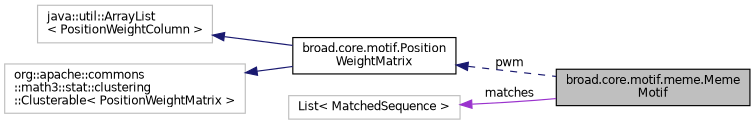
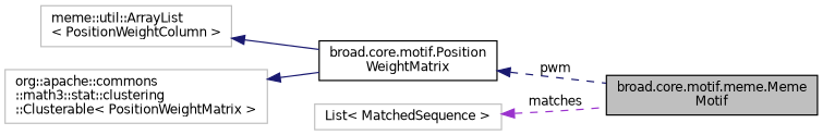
  digraph {
    rankdir=LR
    node [color=grey75 fillcolor=white fontname=Helvetica fontsize=10 shape=record style=filled]
    edge [color=midnightblue dir=back fontname=Helvetica fontsize=10 labelfontname=Helvetica labelfontsize=10 style=dashed]
    n1 [color=black fillcolor=grey75 fontcolor=black height=0.2 label="broad.core.motif.meme.Meme\lMotif" width=0.4]
    n2 [color=black height=0.2 label="broad.core.motif.Position\lWeightMatrix" width=0.4]
-   n3 [height=0.2 label="java::util::ArrayList\l\< PositionWeightColumn \>" width=0.4]
+   n3 [height=0.2 label="meme::util::ArrayList\l\< PositionWeightColumn \>" width=0.4]
    n4 [height=0.2 label="org::apache::commons\l::math3::stat::clustering\l::Clusterable\< PositionWeightMatrix \>" width=0.4]
    n5 [height=0.2 label="List\< MatchedSequence \>" width=0.4]
    n2 -> n1 [label=" pwm"]
    n3 -> n2 [style=solid]
    n4 -> n2 [style=solid]
-   n5 -> n1 [color=darkorchid3 label=" matches" style=solid]
+   n5 -> n1 [color=darkorchid3 label=" matches"]
  }
